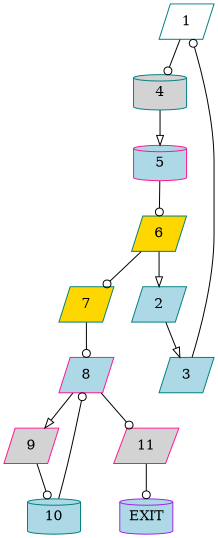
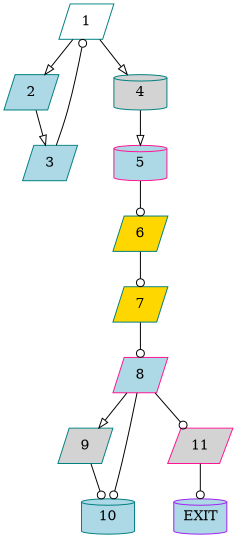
  digraph {
    node [color=teal fillcolor=lightblue shape=parallelogram style=filled]
    edge [arrowhead=odot]
    1 [fillcolor=white]
    2
    4 [fillcolor=lightgrey shape=cylinder]
    3
    5 [color=deeppink shape=cylinder]
    6 [fillcolor=gold]
    7 [fillcolor=gold]
    8 [color=deeppink]
    n9 [color=purple label=EXIT shape=cylinder]
-   9 [color=deeppink fillcolor=lightgrey]
+   9 [fillcolor=lightgrey]
    11 [color=deeppink fillcolor=lightgrey]
    10 [shape=cylinder]
-   6 -> 2 [arrowhead=onormal]
-   1 -> 4
+   1 -> 2 [arrowhead=onormal]
+   1 -> 4 [arrowhead=onormal]
    2 -> 3 [arrowhead=onormal]
    4 -> 5 [arrowhead=onormal]
    3 -> 1
    5 -> 6
    6 -> 7
    7 -> 8
    8 -> 9 [arrowhead=onormal]
    8 -> 11
    9 -> 10
    11 -> n9
-   10 -> 8
+   8 -> 10
  }
